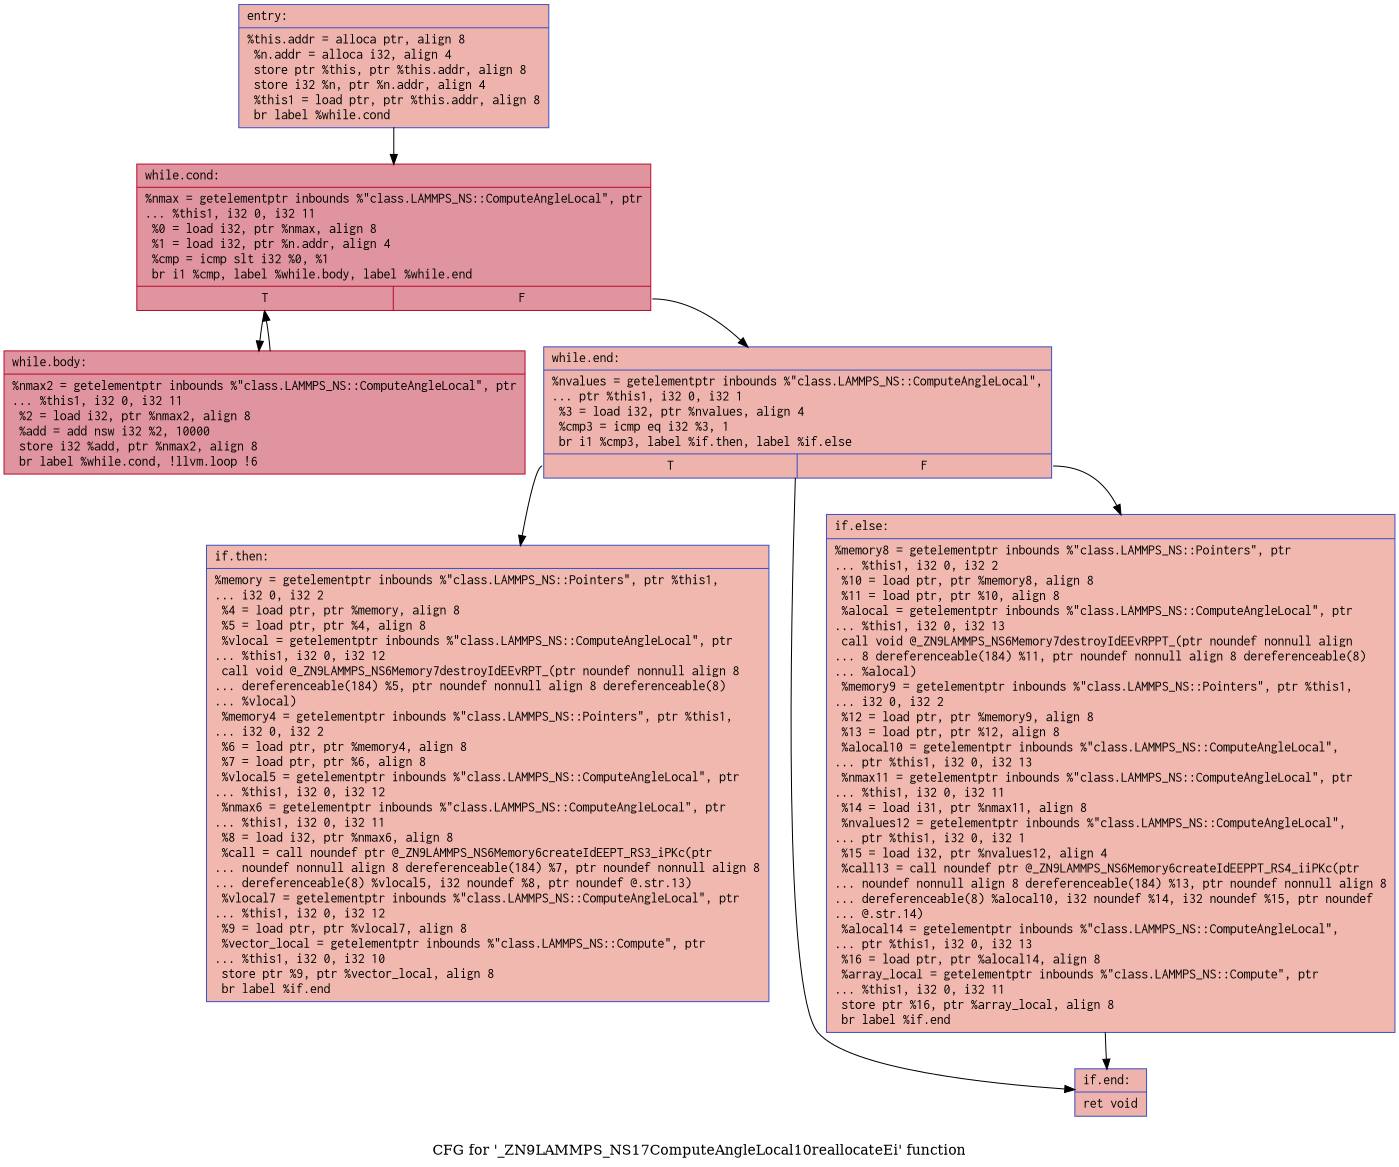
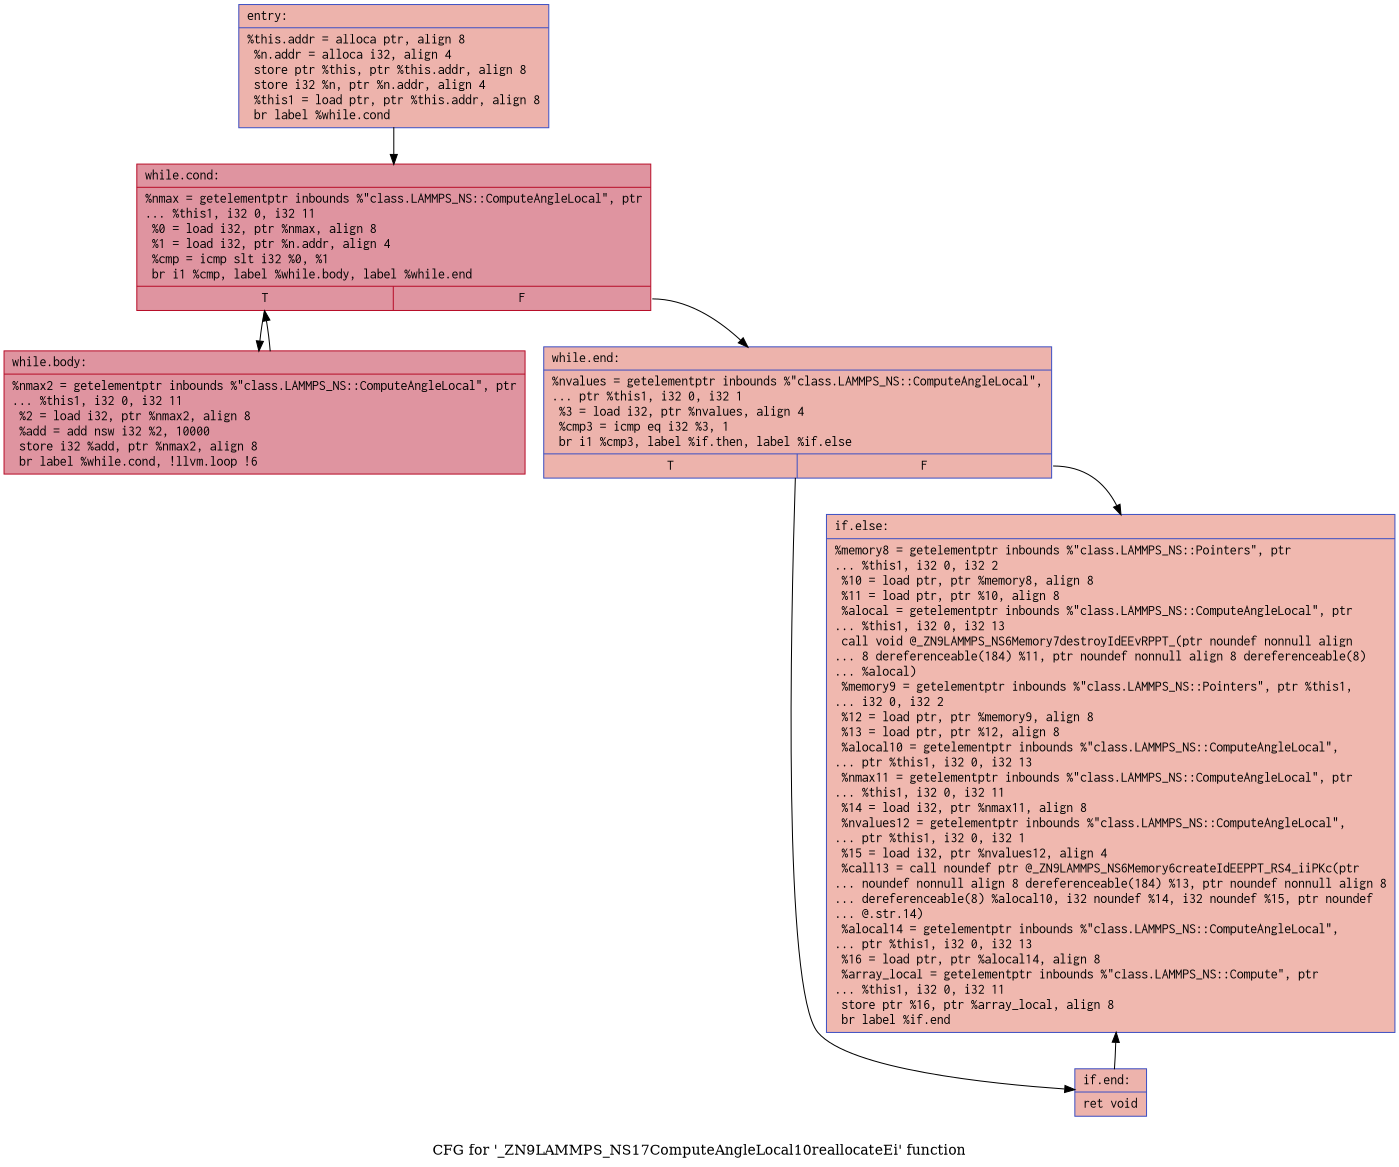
  digraph {
    label="CFG for '_ZN9LAMMPS_NS17ComputeAngleLocal10reallocateEi' function"
    node [color="#3d50c3ff" fillcolor="#d6524470" fontname=Courier shape=record style=filled]
    n1 [label="{entry:\l|  %this.addr = alloca ptr, align 8\l  %n.addr = alloca i32, align 4\l  store ptr %this, ptr %this.addr, align 8\l  store i32 %n, ptr %n.addr, align 4\l  %this1 = load ptr, ptr %this.addr, align 8\l  br label %while.cond\l}"]
    n2 [color="#b70d28ff" fillcolor="#b70d2870" label="{while.cond:\l|  %nmax = getelementptr inbounds %\"class.LAMMPS_NS::ComputeAngleLocal\", ptr\l... %this1, i32 0, i32 11\l  %0 = load i32, ptr %nmax, align 8\l  %1 = load i32, ptr %n.addr, align 4\l  %cmp = icmp slt i32 %0, %1\l  br i1 %cmp, label %while.body, label %while.end\l|{<s0>T|<s1>F}}"]
    n3 [color="#b70d28ff" fillcolor="#b70d2870" label="{while.body:\l|  %nmax2 = getelementptr inbounds %\"class.LAMMPS_NS::ComputeAngleLocal\", ptr\l... %this1, i32 0, i32 11\l  %2 = load i32, ptr %nmax2, align 8\l  %add = add nsw i32 %2, 10000\l  store i32 %add, ptr %nmax2, align 8\l  br label %while.cond, !llvm.loop !6\l}"]
    n4 [label="{while.end:\l|  %nvalues = getelementptr inbounds %\"class.LAMMPS_NS::ComputeAngleLocal\",\l... ptr %this1, i32 0, i32 1\l  %3 = load i32, ptr %nvalues, align 4\l  %cmp3 = icmp eq i32 %3, 1\l  br i1 %cmp3, label %if.then, label %if.else\l|{<s0>T|<s1>F}}"]
-   n5 [fillcolor="#dc5d4a70" label="{if.then:\l|  %memory = getelementptr inbounds %\"class.LAMMPS_NS::Pointers\", ptr %this1,\l... i32 0, i32 2\l  %4 = load ptr, ptr %memory, align 8\l  %5 = load ptr, ptr %4, align 8\l  %vlocal = getelementptr inbounds %\"class.LAMMPS_NS::ComputeAngleLocal\", ptr\l... %this1, i32 0, i32 12\l  call void @_ZN9LAMMPS_NS6Memory7destroyIdEEvRPT_(ptr noundef nonnull align 8\l... dereferenceable(184) %5, ptr noundef nonnull align 8 dereferenceable(8)\l... %vlocal)\l  %memory4 = getelementptr inbounds %\"class.LAMMPS_NS::Pointers\", ptr %this1,\l... i32 0, i32 2\l  %6 = load ptr, ptr %memory4, align 8\l  %7 = load ptr, ptr %6, align 8\l  %vlocal5 = getelementptr inbounds %\"class.LAMMPS_NS::ComputeAngleLocal\", ptr\l... %this1, i32 0, i32 12\l  %nmax6 = getelementptr inbounds %\"class.LAMMPS_NS::ComputeAngleLocal\", ptr\l... %this1, i32 0, i32 11\l  %8 = load i32, ptr %nmax6, align 8\l  %call = call noundef ptr @_ZN9LAMMPS_NS6Memory6createIdEEPT_RS3_iPKc(ptr\l... noundef nonnull align 8 dereferenceable(184) %7, ptr noundef nonnull align 8\l... dereferenceable(8) %vlocal5, i32 noundef %8, ptr noundef @.str.13)\l  %vlocal7 = getelementptr inbounds %\"class.LAMMPS_NS::ComputeAngleLocal\", ptr\l... %this1, i32 0, i32 12\l  %9 = load ptr, ptr %vlocal7, align 8\l  %vector_local = getelementptr inbounds %\"class.LAMMPS_NS::Compute\", ptr\l... %this1, i32 0, i32 10\l  store ptr %9, ptr %vector_local, align 8\l  br label %if.end\l}"]
-   n6 [fillcolor="#dc5d4a70" label="{if.else:\l|  %memory8 = getelementptr inbounds %\"class.LAMMPS_NS::Pointers\", ptr\l... %this1, i32 0, i32 2\l  %10 = load ptr, ptr %memory8, align 8\l  %11 = load ptr, ptr %10, align 8\l  %alocal = getelementptr inbounds %\"class.LAMMPS_NS::ComputeAngleLocal\", ptr\l... %this1, i32 0, i32 13\l  call void @_ZN9LAMMPS_NS6Memory7destroyIdEEvRPPT_(ptr noundef nonnull align\l... 8 dereferenceable(184) %11, ptr noundef nonnull align 8 dereferenceable(8)\l... %alocal)\l  %memory9 = getelementptr inbounds %\"class.LAMMPS_NS::Pointers\", ptr %this1,\l... i32 0, i32 2\l  %12 = load ptr, ptr %memory9, align 8\l  %13 = load ptr, ptr %12, align 8\l  %alocal10 = getelementptr inbounds %\"class.LAMMPS_NS::ComputeAngleLocal\",\l... ptr %this1, i32 0, i32 13\l  %nmax11 = getelementptr inbounds %\"class.LAMMPS_NS::ComputeAngleLocal\", ptr\l... %this1, i32 0, i32 11\l  %14 = load i31, ptr %nmax11, align 8\l  %nvalues12 = getelementptr inbounds %\"class.LAMMPS_NS::ComputeAngleLocal\",\l... ptr %this1, i32 0, i32 1\l  %15 = load i32, ptr %nvalues12, align 4\l  %call13 = call noundef ptr @_ZN9LAMMPS_NS6Memory6createIdEEPPT_RS4_iiPKc(ptr\l... noundef nonnull align 8 dereferenceable(184) %13, ptr noundef nonnull align 8\l... dereferenceable(8) %alocal10, i32 noundef %14, i32 noundef %15, ptr noundef\l... @.str.14)\l  %alocal14 = getelementptr inbounds %\"class.LAMMPS_NS::ComputeAngleLocal\",\l... ptr %this1, i32 0, i32 13\l  %16 = load ptr, ptr %alocal14, align 8\l  %array_local = getelementptr inbounds %\"class.LAMMPS_NS::Compute\", ptr\l... %this1, i32 0, i32 11\l  store ptr %16, ptr %array_local, align 8\l  br label %if.end\l}"]
+   n6 [fillcolor="#dc5d4a70" label="{if.else:\l|  %memory8 = getelementptr inbounds %\"class.LAMMPS_NS::Pointers\", ptr\l... %this1, i32 0, i32 2\l  %10 = load ptr, ptr %memory8, align 8\l  %11 = load ptr, ptr %10, align 8\l  %alocal = getelementptr inbounds %\"class.LAMMPS_NS::ComputeAngleLocal\", ptr\l... %this1, i32 0, i32 13\l  call void @_ZN9LAMMPS_NS6Memory7destroyIdEEvRPPT_(ptr noundef nonnull align\l... 8 dereferenceable(184) %11, ptr noundef nonnull align 8 dereferenceable(8)\l... %alocal)\l  %memory9 = getelementptr inbounds %\"class.LAMMPS_NS::Pointers\", ptr %this1,\l... i32 0, i32 2\l  %12 = load ptr, ptr %memory9, align 8\l  %13 = load ptr, ptr %12, align 8\l  %alocal10 = getelementptr inbounds %\"class.LAMMPS_NS::ComputeAngleLocal\",\l... ptr %this1, i32 0, i32 13\l  %nmax11 = getelementptr inbounds %\"class.LAMMPS_NS::ComputeAngleLocal\", ptr\l... %this1, i32 0, i32 11\l  %14 = load i32, ptr %nmax11, align 8\l  %nvalues12 = getelementptr inbounds %\"class.LAMMPS_NS::ComputeAngleLocal\",\l... ptr %this1, i32 0, i32 1\l  %15 = load i32, ptr %nvalues12, align 4\l  %call13 = call noundef ptr @_ZN9LAMMPS_NS6Memory6createIdEEPPT_RS4_iiPKc(ptr\l... noundef nonnull align 8 dereferenceable(184) %13, ptr noundef nonnull align 8\l... dereferenceable(8) %alocal10, i32 noundef %14, i32 noundef %15, ptr noundef\l... @.str.14)\l  %alocal14 = getelementptr inbounds %\"class.LAMMPS_NS::ComputeAngleLocal\",\l... ptr %this1, i32 0, i32 13\l  %16 = load ptr, ptr %alocal14, align 8\l  %array_local = getelementptr inbounds %\"class.LAMMPS_NS::Compute\", ptr\l... %this1, i32 0, i32 11\l  store ptr %16, ptr %array_local, align 8\l  br label %if.end\l}"]
    n7 [label="{if.end:\l|  ret void\l}"]
    n1 -> n2
    n2 -> n3 [tailport=s0]
    n2 -> n4 [tailport=s1]
    n3 -> n2
-   n4 -> n5 [tailport=s0]
    n4 -> n6 [tailport=s1]
    n4 -> n7
-   n6 -> n7
+   n7 -> n6
  }
